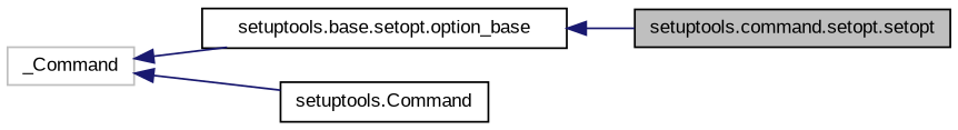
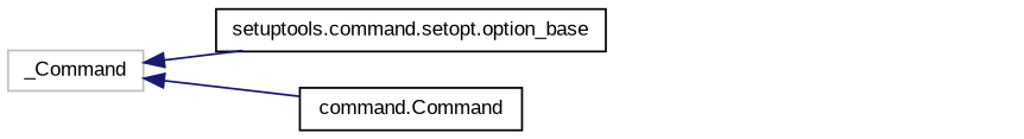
  digraph {
    fontname="Liberation Sans"
    rankdir=LR
    node [color=black fillcolor=white fontname="Liberation Sans" fontsize=10 shape=record style=filled]
    edge [color=midnightblue dir=back fontname="Liberation Sans" fontsize=10 labelfontname=Helvetica labelfontsize=10 style=solid]
-   n1 [fillcolor=grey75 fontcolor=black height=0.2 label="setuptools.command.setopt.setopt" width=0.4]
-   n2 [height=0.2 label="setuptools.base.setopt.option_base" width=0.4]
-   n3 [height=0.2 label="setuptools.Command" width=0.4]
+   n2 [height=0.2 label="setuptools.command.setopt.option_base" width=0.4]
+   n3 [height=0.2 label="command.Command" width=0.4]
    n4 [color=grey75 height=0.2 label=_Command width=0.4]
-   n2 -> n1
    n4 -> n2
    n4 -> n3
  }
